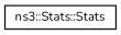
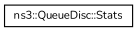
  digraph {
    rankdir=LR
    fontname=Nunito
-   n1 [color=black fillcolor=white fontname=Nunito fontsize=10 height=0.2 label="ns3::Stats::Stats" shape=record style=filled width=0.4]
+   n1 [color=black fillcolor=white fontname=Nunito fontsize=10 height=0.2 label="ns3::QueueDisc::Stats" shape=record style=filled width=0.4]
  }
